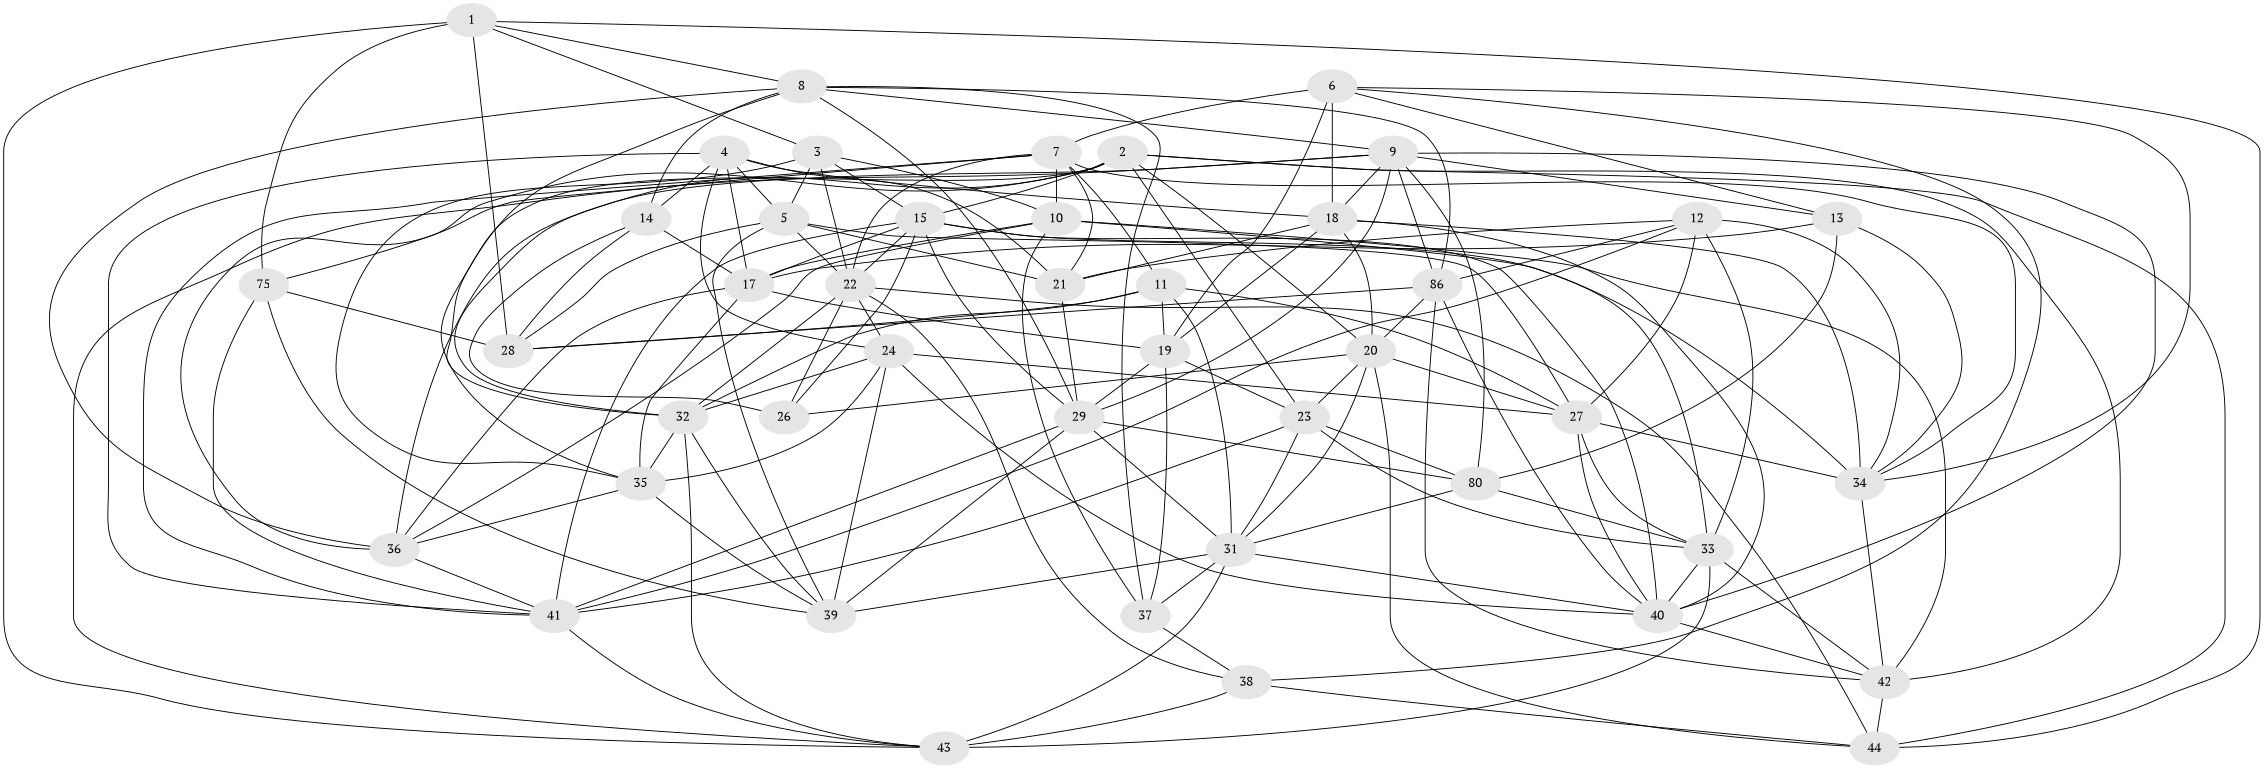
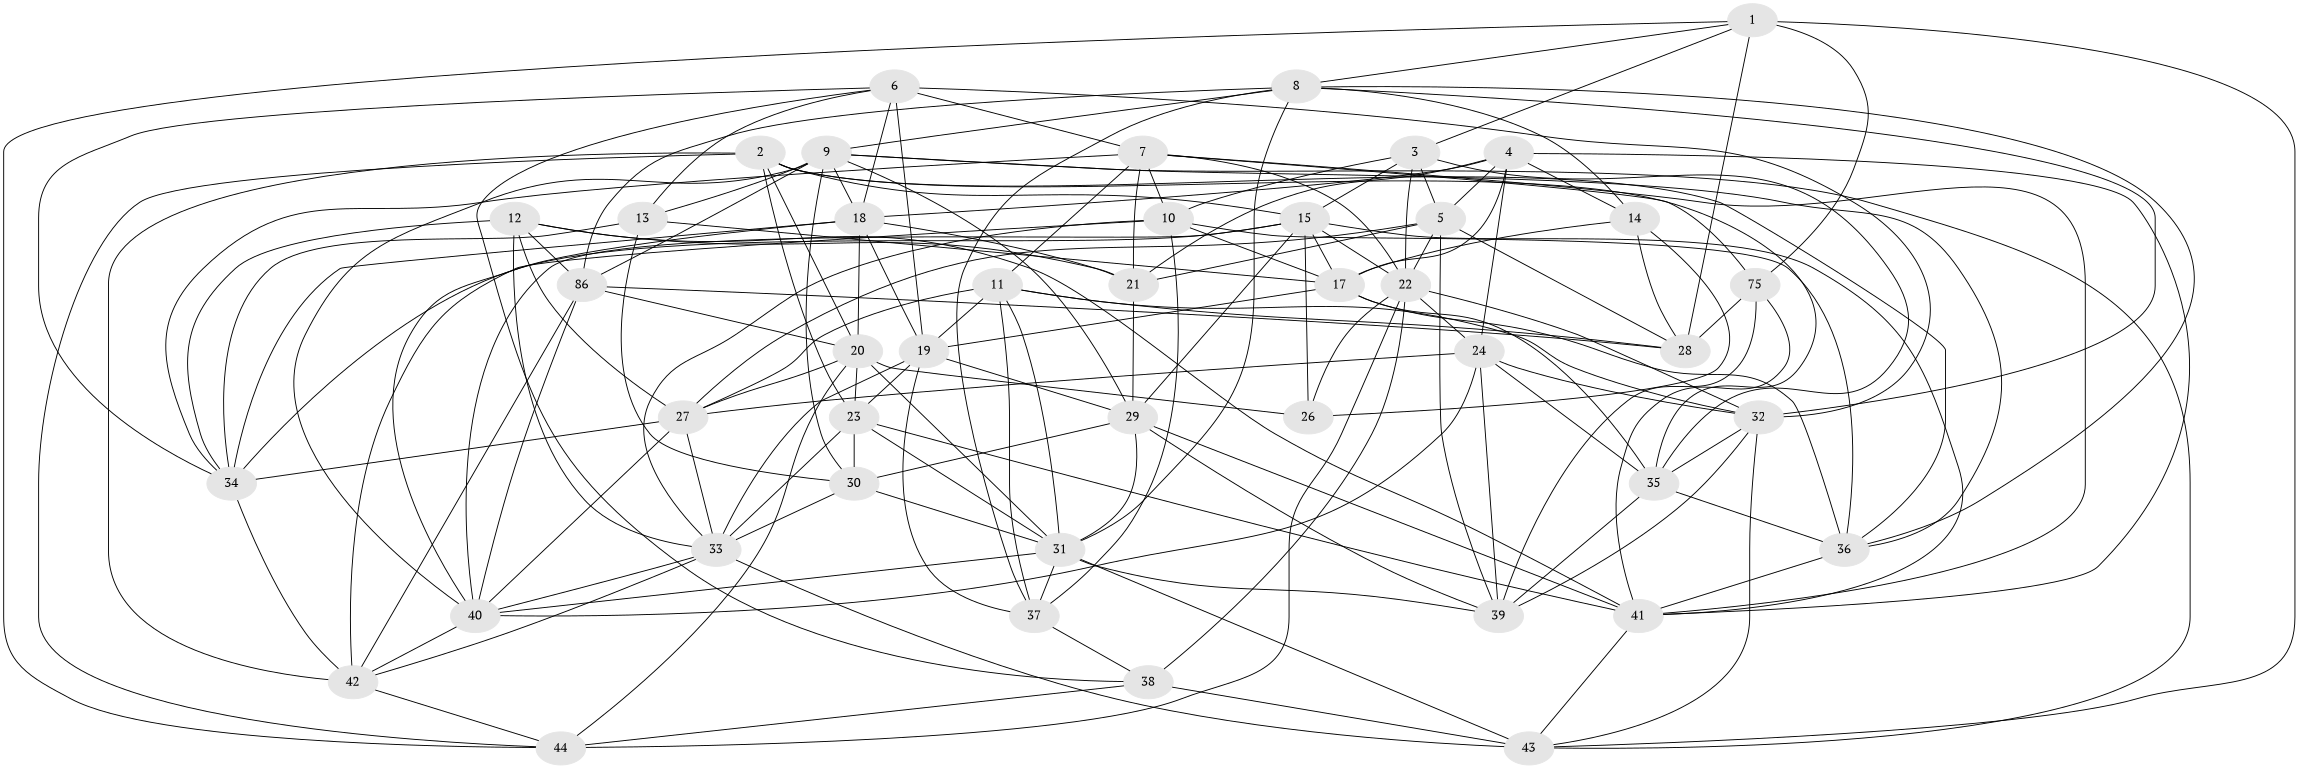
  graph {
    fontname="PT Serif"
    node [color=gray90 fontname="PT Serif" style=filled]
    edge [fontname="PT Serif" weight=1.0]
    1
    3
    8
    n4 [label=75]
    28
    43
    44
    35
    5
    10
    15
    22
    36
    14
    32
    9
    n17 [label=86]
    31
    37
    41
    39
    2
    20
    23
    42
    4
    17
    18
    21
    24
    27
    26
-   30 [label=80]
+   30
    33
    34
    29
    40
    38
    19
    6
    7
    13
    11
    12
    1 -- 3
    1 -- 8
    1 -- n4
    1 -- 28
    1 -- 43
    1 -- 44
    3 -- 35 [weight=2.0]
    3 -- 5
    3 -- 10
    3 -- 15
    3 -- 22 [weight=2.0]
    8 -- 36
    8 -- 14
    8 -- 32
    8 -- 9
    8 -- n17
-   8 -- 29
+   8 -- 31
    8 -- 37
    n4 -- 28
    n4 -- 41
    n4 -- 39 [weight=2.0]
    35 -- 36
    35 -- 39
    5 -- 28
    5 -- 22
    5 -- 39
    5 -- 21
    5 -- 27 [weight=2.0]
    10 -- 36 [weight=2.0]
    10 -- 37
    10 -- 42 [weight=2.0]
    10 -- 17
    10 -- 33
    15 -- 22
    15 -- 41
    15 -- 17
    15 -- 26
    15 -- 34
    15 -- 29
    15 -- 40
    22 -- 44
    22 -- 32
    22 -- 24
    22 -- 26
    22 -- 38
    36 -- 41
    14 -- 28 [weight=2.0]
    14 -- 17
    14 -- 26
    32 -- 43
    32 -- 35
    32 -- 39
    9 -- 43
    9 -- 36
    9 -- n17
    9 -- 18
    9 -- 30
    9 -- 29
    9 -- 40 [weight=2.0]
    9 -- 13
    n17 -- 28 [weight=2.0]
    n17 -- 20
    n17 -- 42
    n17 -- 40
    31 -- 43
    31 -- 37
    31 -- 39
    31 -- 40
    37 -- 38
    41 -- 43
    2 -- 44
    2 -- 35
    2 -- 15 [weight=2.0]
    2 -- 36
    2 -- 20
    2 -- 23
    2 -- 42
    20 -- 44
    20 -- 31
    20 -- 23
    20 -- 27
    20 -- 26
    23 -- 31
    23 -- 41
    23 -- 30
    23 -- 33 [weight=2.0]
    42 -- 44
    4 -- 5
    4 -- 14
    4 -- 41
    4 -- 17
    4 -- 18
    4 -- 21
    4 -- 24 [weight=2.0]
    17 -- 35
    17 -- 36
    17 -- 19
    18 -- 20
    18 -- 21
    18 -- 34
    18 -- 40
    18 -- 19
    21 -- 29
    24 -- 35
    24 -- 32 [weight=2.0]
    24 -- 39 [weight=2.0]
    24 -- 27
    24 -- 40
    27 -- 33
    27 -- 34
    27 -- 40
    30 -- 31
    30 -- 33
    33 -- 43
    33 -- 42
    33 -- 40
    34 -- 42
    29 -- 31
    29 -- 41
    29 -- 39 [weight=2.0]
    29 -- 30 [weight=2.0]
    40 -- 42
    38 -- 43 [weight=2.0]
    38 -- 44
    19 -- 37
    19 -- 23
+   19 -- 33
    19 -- 29
-   2 -- 32
+   6 -- 32
    6 -- 18
    6 -- 34
    6 -- 38
    6 -- 19
    6 -- 7 [weight=2.0]
    6 -- 13
    7 -- n4
    7 -- 10 [weight=2.0]
    7 -- 22
    7 -- 41
    7 -- 21
    7 -- 34
    7 -- 11
    13 -- 17
    13 -- 30 [weight=2.0]
    13 -- 34
    11 -- 28
    11 -- 32 [weight=2.0]
    11 -- 31
+   11 -- 37
    11 -- 27
    11 -- 19
    12 -- n17
    12 -- 41 [weight=2.0]
    12 -- 21
    12 -- 27 [weight=2.0]
    12 -- 33
    12 -- 34
  }
